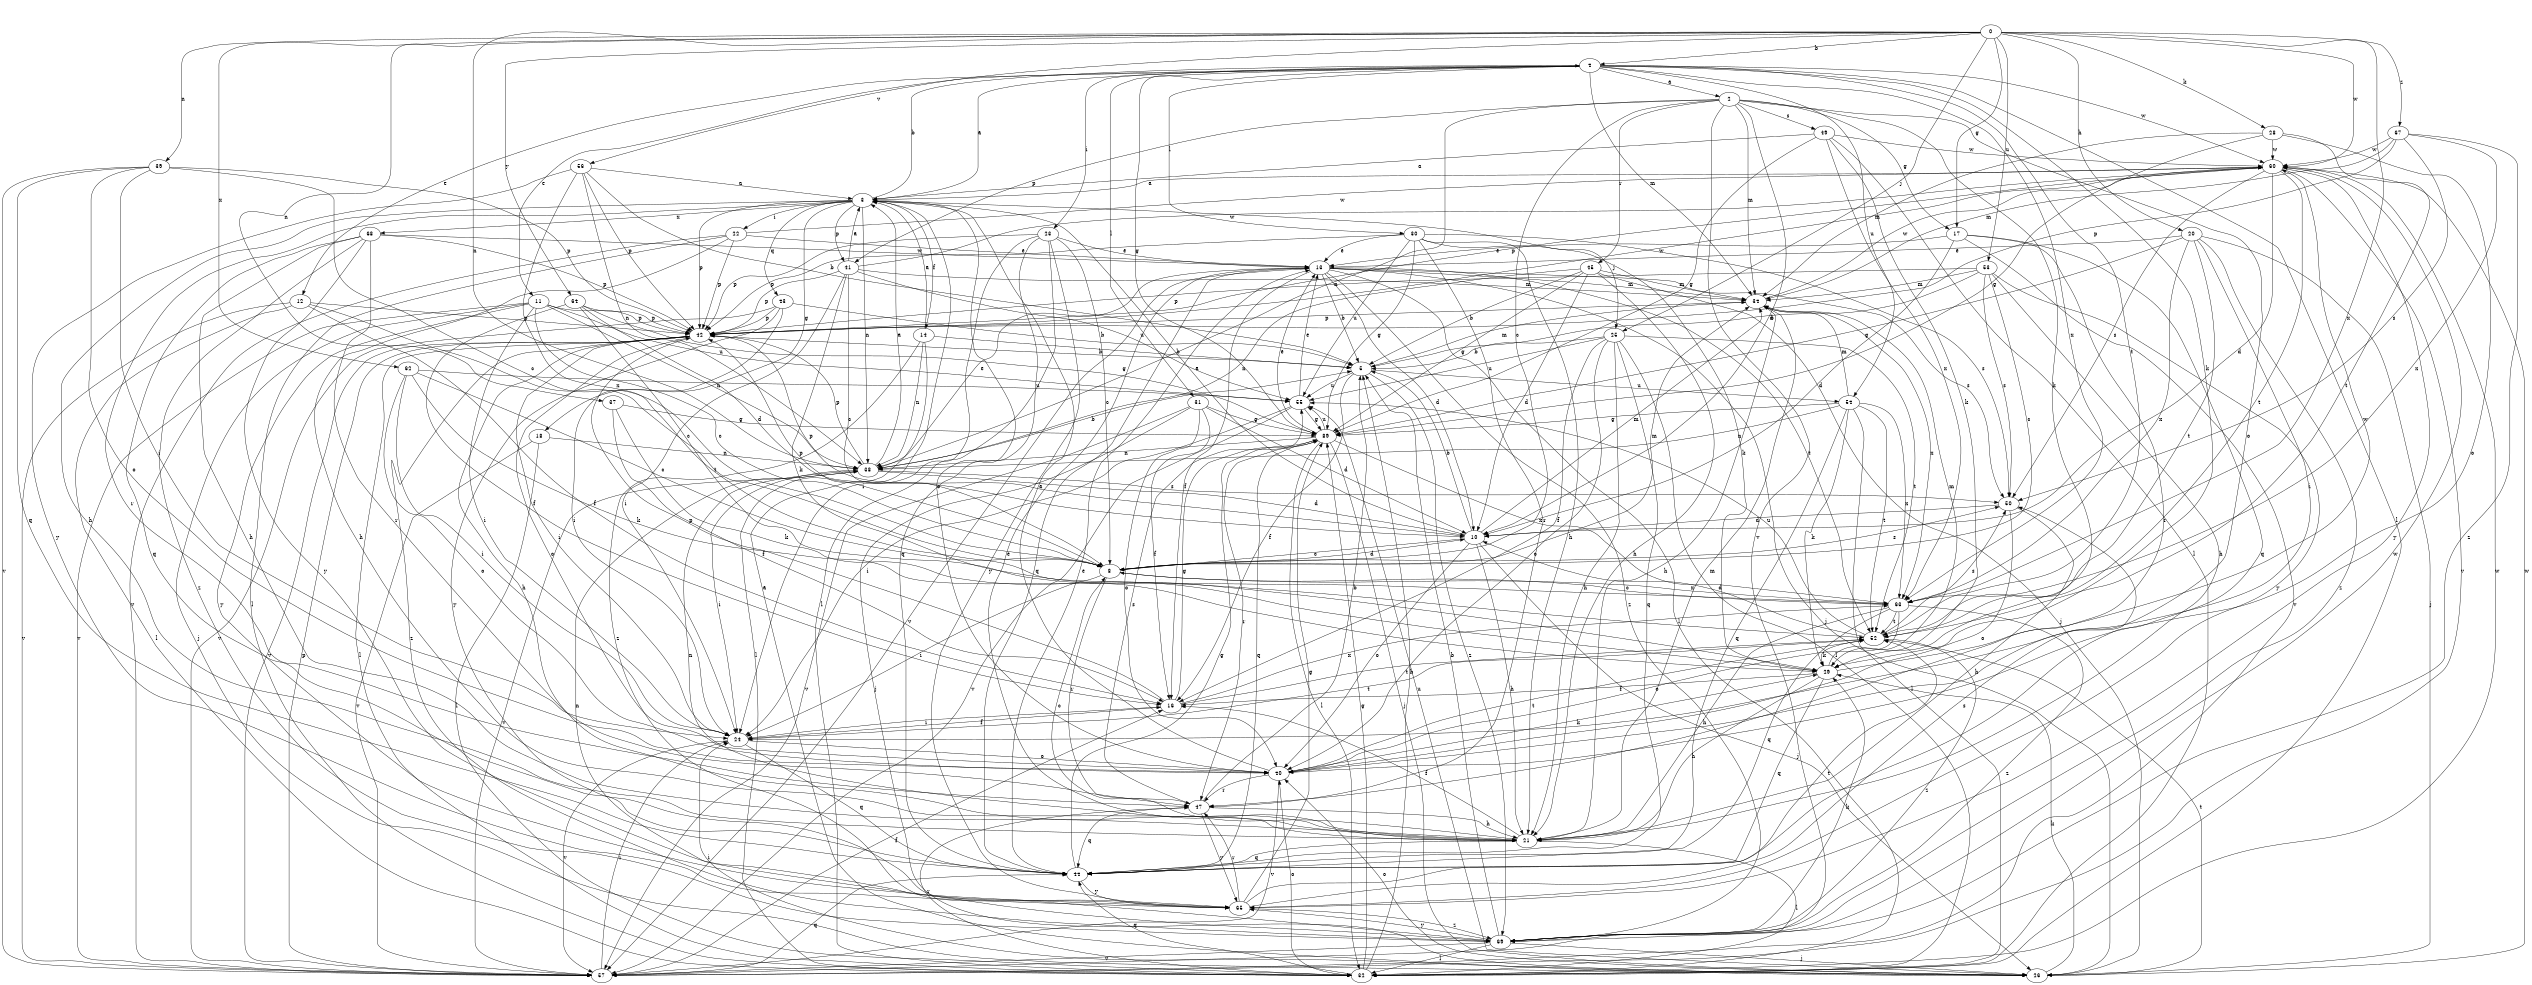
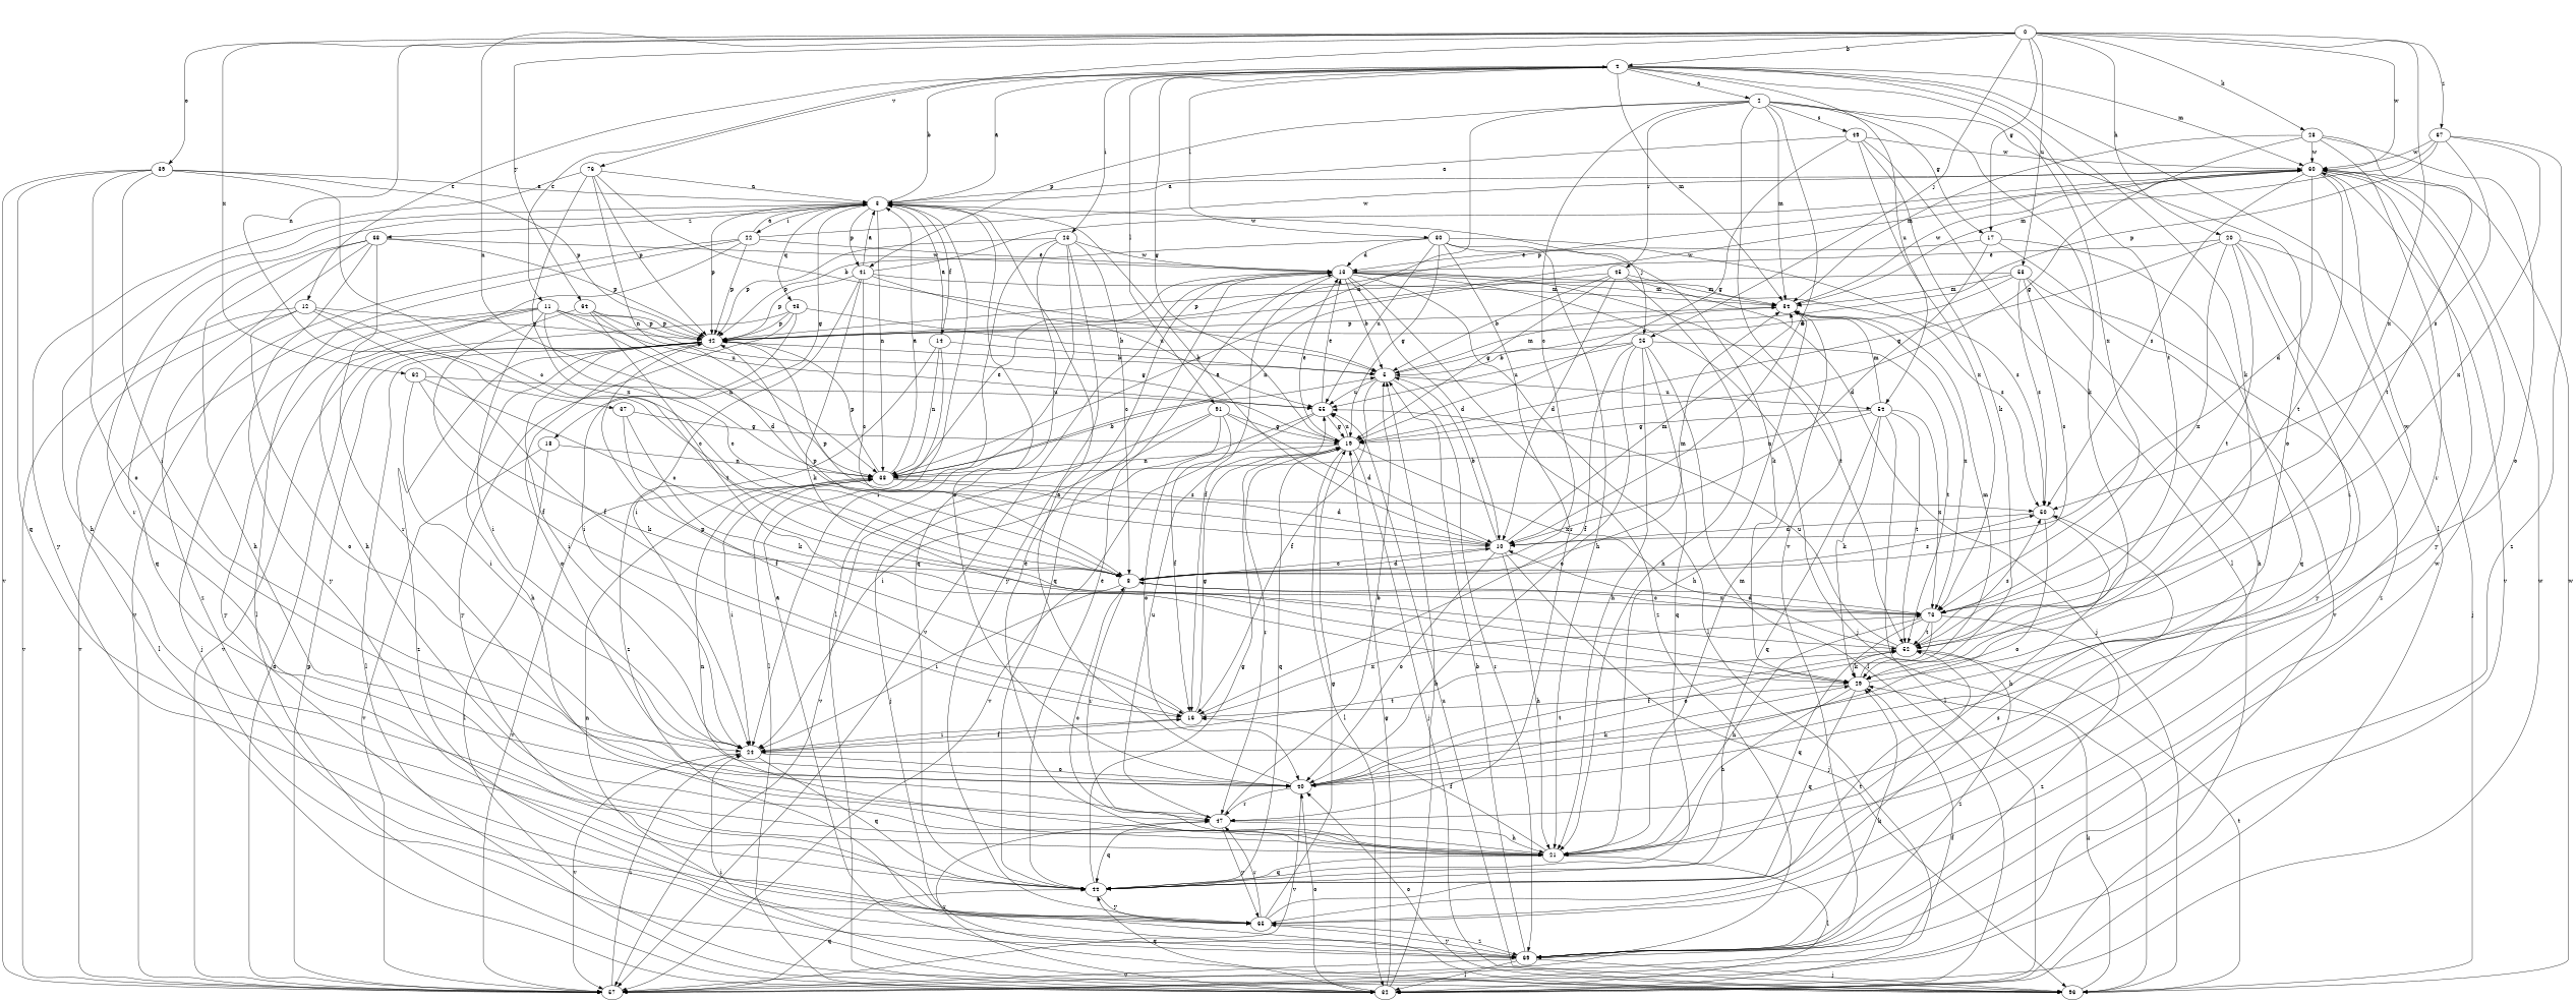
  strict digraph {
    0
    4
    17
    20
    25
    28
    37
    38
    39
    53
-   56
+   56 [label=76]
    60
    62
-   63
+   63 [label=73]
    64
    67
    2
    29
    34
    3
    11
    12
-   19 [label=89]
+   19
    23
    30
-   31
+   31 [label=91]
    32
    52
    54
    10
    57
    13
    44
    69
    24
-   26
+   26 [label=96]
    40
    21
    5
    16
    55
    47
    42
    50
    8
    65
    41
    45
    49
    14
    18
    22
    43
    68
    0 -> 4 [label=b]
    0 -> 17 [label=g]
    0 -> 20 [label=h]
    0 -> 25 [label=j]
    0 -> 28 [label=k]
    0 -> 37 [label=n]
    0 -> 38 [label=n]
-   0 -> 39 [label=n]
+   0 -> 39 [label=o]
    0 -> 53 [label=u]
    0 -> 56 [label=v]
    0 -> 60 [label=w]
    0 -> 62 [label=x]
    0 -> 63 [label=x]
    0 -> 64 [label=y]
    0 -> 67 [label=z]
-   4 -> 60 [label=w]
+   4 -> 60 [label=m]
    4 -> 63 [label=x]
    4 -> 2 [label=a]
    4 -> 29 [label=k]
    4 -> 34 [label=m]
    4 -> 3 [label=a]
    4 -> 11 [label=e]
    4 -> 12 [label=e]
    4 -> 19 [label=g]
    4 -> 23 [label=i]
    4 -> 30 [label=l]
    4 -> 31 [label=l]
    4 -> 32 [label=l]
    4 -> 52 [label=t]
    4 -> 54 [label=u]
    17 -> 10 [label=d]
    17 -> 57 [label=v]
    17 -> 13 [label=e]
    17 -> 44 [label=q]
    20 -> 63 [label=x]
    20 -> 19 [label=g]
    20 -> 52 [label=t]
    20 -> 13 [label=e]
    20 -> 69 [label=z]
    20 -> 24 [label=i]
    20 -> 26 [label=j]
    25 -> 32 [label=l]
    25 -> 52 [label=t]
    25 -> 44 [label=q]
    25 -> 40 [label=o]
    25 -> 21 [label=h]
    25 -> 5 [label=b]
    25 -> 16 [label=f]
    25 -> 55 [label=u]
    28 -> 60 [label=w]
    28 -> 34 [label=m]
    28 -> 19 [label=g]
    28 -> 52 [label=t]
    28 -> 40 [label=o]
-   17 -> 47 [label=r]
+   28 -> 47 [label=r]
    37 -> 29 [label=k]
    37 -> 19 [label=g]
    37 -> 16 [label=f]
    38 -> 3 [label=a]
    38 -> 10 [label=d]
    38 -> 57 [label=v]
    38 -> 13 [label=e]
    38 -> 24 [label=i]
    38 -> 5 [label=b]
    38 -> 42 [label=p]
    38 -> 50 [label=s]
+   39 -> 3 [label=a]
    39 -> 57 [label=v]
    39 -> 44 [label=q]
    39 -> 24 [label=i]
    39 -> 40 [label=o]
    39 -> 42 [label=p]
    39 -> 8 [label=c]
    53 -> 34 [label=m]
    53 -> 21 [label=h]
    53 -> 5 [label=b]
    53 -> 42 [label=p]
    53 -> 50 [label=s]
    53 -> 8 [label=c]
    53 -> 65 [label=y]
    56 -> 38 [label=n]
    56 -> 63 [label=x]
    56 -> 3 [label=a]
    56 -> 5 [label=b]
    56 -> 42 [label=p]
    56 -> 65 [label=y]
    60 -> 3 [label=a]
    60 -> 52 [label=t]
    60 -> 10 [label=d]
    60 -> 57 [label=v]
    60 -> 42 [label=p]
    60 -> 50 [label=s]
    60 -> 65 [label=y]
    62 -> 29 [label=k]
    62 -> 24 [label=i]
-   62 -> 40 [label=o]
+   12 -> 40 [label=o]
    62 -> 55 [label=u]
    62 -> 8 [label=c]
    63 -> 52 [label=t]
    63 -> 44 [label=q]
    63 -> 69 [label=z]
    63 -> 40 [label=o]
    63 -> 21 [label=h]
    63 -> 8 [label=c]
    64 -> 19 [label=g]
    64 -> 52 [label=t]
    64 -> 10 [label=d]
    64 -> 16 [label=f]
    64 -> 42 [label=p]
    67 -> 60 [label=w]
    67 -> 63 [label=x]
    67 -> 34 [label=m]
    67 -> 69 [label=z]
    67 -> 42 [label=p]
    67 -> 50 [label=s]
    2 -> 17 [label=g]
    2 -> 38 [label=n]
    2 -> 29 [label=k]
    2 -> 34 [label=m]
    2 -> 10 [label=d]
    2 -> 57 [label=v]
    2 -> 40 [label=o]
    2 -> 8 [label=c]
    2 -> 41 [label=p]
    2 -> 45 [label=r]
    2 -> 49 [label=s]
    29 -> 60 [label=w]
    29 -> 34 [label=m]
    29 -> 44 [label=q]
    29 -> 21 [label=h]
    29 -> 16 [label=f]
    34 -> 60 [label=w]
    34 -> 63 [label=x]
    34 -> 21 [label=h]
    34 -> 42 [label=p]
    3 -> 4 [label=b]
    3 -> 25 [label=j]
    3 -> 38 [label=n]
    3 -> 40 [label=o]
    3 -> 21 [label=h]
    3 -> 47 [label=r]
    3 -> 42 [label=p]
    3 -> 41 [label=p]
    3 -> 14 [label=f]
    3 -> 18 [label=g]
    3 -> 22 [label=i]
    3 -> 43 [label=q]
-   3 -> 68 [label=x]
+   3 -> 68 [label=z]
    11 -> 38 [label=n]
    11 -> 57 [label=v]
    11 -> 24 [label=i]
    11 -> 26 [label=j]
    11 -> 55 [label=u]
    11 -> 42 [label=p]
    11 -> 8 [label=c]
    11 -> 65 [label=y]
    12 -> 32 [label=l]
    12 -> 57 [label=v]
    12 -> 16 [label=f]
    12 -> 42 [label=p]
    12 -> 8 [label=c]
    19 -> 38 [label=n]
    19 -> 63 [label=x]
    19 -> 32 [label=l]
    19 -> 13 [label=e]
    19 -> 44 [label=q]
    19 -> 26 [label=j]
    19 -> 55 [label=u]
    19 -> 47 [label=r]
    23 -> 32 [label=l]
-   23 -> 13 [label=e]
+   23 -> 13 [label=w]
    23 -> 44 [label=q]
    23 -> 24 [label=i]
    23 -> 42 [label=p]
    23 -> 8 [label=c]
    23 -> 65 [label=y]
    30 -> 29 [label=k]
    30 -> 19 [label=g]
-   30 -> 13 [label=e]
+   30 -> 13 [label=d]
    30 -> 21 [label=h]
    30 -> 55 [label=u]
    30 -> 47 [label=r]
    30 -> 42 [label=p]
    30 -> 50 [label=s]
    31 -> 19 [label=g]
    31 -> 10 [label=d]
    31 -> 57 [label=v]
    31 -> 26 [label=j]
    31 -> 40 [label=o]
    31 -> 16 [label=f]
    32 -> 60 [label=w]
    32 -> 19 [label=g]
    32 -> 44 [label=q]
    32 -> 40 [label=o]
    32 -> 5 [label=b]
    32 -> 47 [label=r]
    52 -> 29 [label=k]
    52 -> 10 [label=d]
    52 -> 69 [label=z]
    52 -> 55 [label=u]
    52 -> 50 [label=s]
    54 -> 38 [label=n]
    54 -> 63 [label=x]
    54 -> 29 [label=k]
    54 -> 34 [label=m]
    54 -> 19 [label=g]
    54 -> 32 [label=l]
    54 -> 52 [label=t]
    54 -> 44 [label=q]
    10 -> 34 [label=m]
    10 -> 3 [label=a]
    10 -> 26 [label=j]
    10 -> 40 [label=o]
    10 -> 21 [label=h]
    10 -> 5 [label=b]
    10 -> 42 [label=p]
    10 -> 8 [label=c]
    57 -> 44 [label=q]
    57 -> 24 [label=i]
-   57 -> 16 [label=f]
+   57 -> 29 [label=f]
    57 -> 42 [label=p]
    13 -> 34 [label=m]
    13 -> 32 [label=l]
    13 -> 52 [label=t]
    13 -> 10 [label=d]
    13 -> 57 [label=v]
    13 -> 44 [label=q]
    13 -> 69 [label=z]
    13 -> 26 [label=j]
    13 -> 5 [label=b]
    13 -> 16 [label=f]
    13 -> 50 [label=s]
    44 -> 19 [label=g]
    44 -> 13 [label=e]
    44 -> 65 [label=y]
    69 -> 38 [label=n]
    69 -> 60 [label=w]
    69 -> 29 [label=k]
    69 -> 32 [label=l]
    69 -> 57 [label=v]
    69 -> 26 [label=j]
    69 -> 5 [label=b]
    69 -> 65 [label=y]
    24 -> 52 [label=t]
    24 -> 57 [label=v]
    24 -> 44 [label=q]
    24 -> 40 [label=o]
    24 -> 16 [label=f]
    26 -> 60 [label=w]
    26 -> 29 [label=k]
    26 -> 3 [label=a]
    26 -> 52 [label=t]
    26 -> 24 [label=i]
    26 -> 40 [label=o]
    26 -> 55 [label=u]
    40 -> 29 [label=k]
    40 -> 3 [label=a]
    40 -> 52 [label=t]
    40 -> 57 [label=v]
    40 -> 47 [label=r]
    21 -> 38 [label=n]
    21 -> 34 [label=m]
    21 -> 32 [label=l]
    21 -> 13 [label=e]
    21 -> 44 [label=q]
    21 -> 16 [label=f]
    21 -> 8 [label=c]
    5 -> 34 [label=m]
    5 -> 54 [label=u]
-   5 -> 69 [label=z]
+   5 -> 69 [label=r]
    5 -> 16 [label=f]
    5 -> 55 [label=u]
    16 -> 63 [label=x]
    16 -> 19 [label=g]
-   16 -> 52 [label=t]
    16 -> 24 [label=i]
    16 -> 42 [label=p]
    55 -> 19 [label=g]
    55 -> 57 [label=v]
    55 -> 13 [label=e]
    55 -> 24 [label=i]
    47 -> 44 [label=q]
    47 -> 21 [label=h]
    47 -> 5 [label=b]
-   47 -> 55 [label=s]
+   47 -> 55 [label=u]
    47 -> 65 [label=y]
    42 -> 60 [label=w]
    42 -> 32 [label=l]
-   42 -> 57 [label=v]
+   42 -> 57 [label=a]
    42 -> 69 [label=z]
    42 -> 24 [label=i]
    42 -> 40 [label=o]
    42 -> 21 [label=h]
    42 -> 5 [label=b]
    50 -> 10 [label=d]
    50 -> 40 [label=o]
    50 -> 21 [label=h]
    8 -> 63 [label=x]
    8 -> 34 [label=m]
    8 -> 10 [label=d]
    8 -> 24 [label=i]
    8 -> 47 [label=r]
    8 -> 42 [label=p]
    8 -> 50 [label=s]
    65 -> 19 [label=g]
    65 -> 52 [label=t]
    65 -> 69 [label=z]
    65 -> 47 [label=r]
    65 -> 50 [label=s]
    41 -> 60 [label=w]
    41 -> 29 [label=k]
    41 -> 34 [label=m]
    41 -> 3 [label=a]
    41 -> 24 [label=i]
    41 -> 55 [label=u]
    41 -> 42 [label=p]
    41 -> 8 [label=c]
    45 -> 38 [label=n]
    45 -> 34 [label=m]
    45 -> 19 [label=g]
    45 -> 10 [label=d]
    45 -> 26 [label=j]
    45 -> 21 [label=h]
    45 -> 5 [label=b]
    49 -> 60 [label=w]
    49 -> 63 [label=x]
    49 -> 29 [label=k]
    49 -> 3 [label=a]
    49 -> 19 [label=g]
    49 -> 32 [label=l]
    14 -> 38 [label=n]
    14 -> 3 [label=a]
    14 -> 32 [label=l]
    14 -> 69 [label=z]
    14 -> 5 [label=b]
    18 -> 38 [label=n]
    18 -> 32 [label=l]
    18 -> 57 [label=v]
    22 -> 60 [label=w]
+   22 -> 3 [label=a]
    22 -> 32 [label=l]
    22 -> 57 [label=v]
    22 -> 13 [label=e]
    22 -> 21 [label=h]
    22 -> 42 [label=p]
    43 -> 57 [label=v]
    43 -> 24 [label=i]
    43 -> 5 [label=b]
    43 -> 42 [label=p]
    43 -> 65 [label=y]
    68 -> 13 [label=w]
    68 -> 44 [label=q]
    68 -> 69 [label=z]
    68 -> 21 [label=h]
    68 -> 47 [label=r]
    68 -> 42 [label=p]
    68 -> 65 [label=y]
  }
